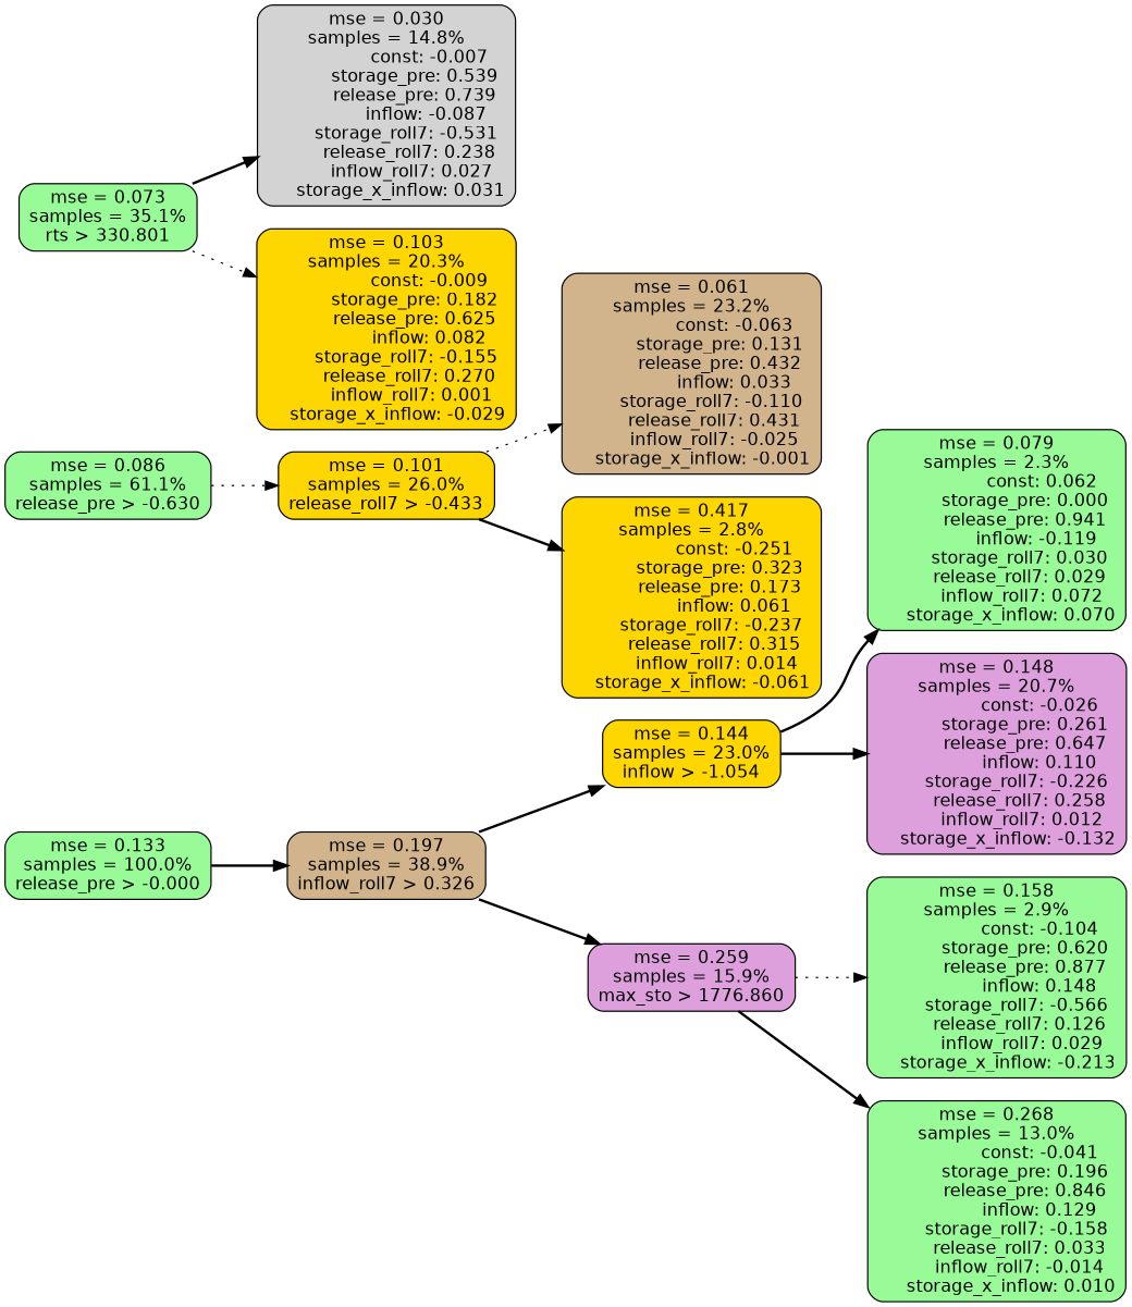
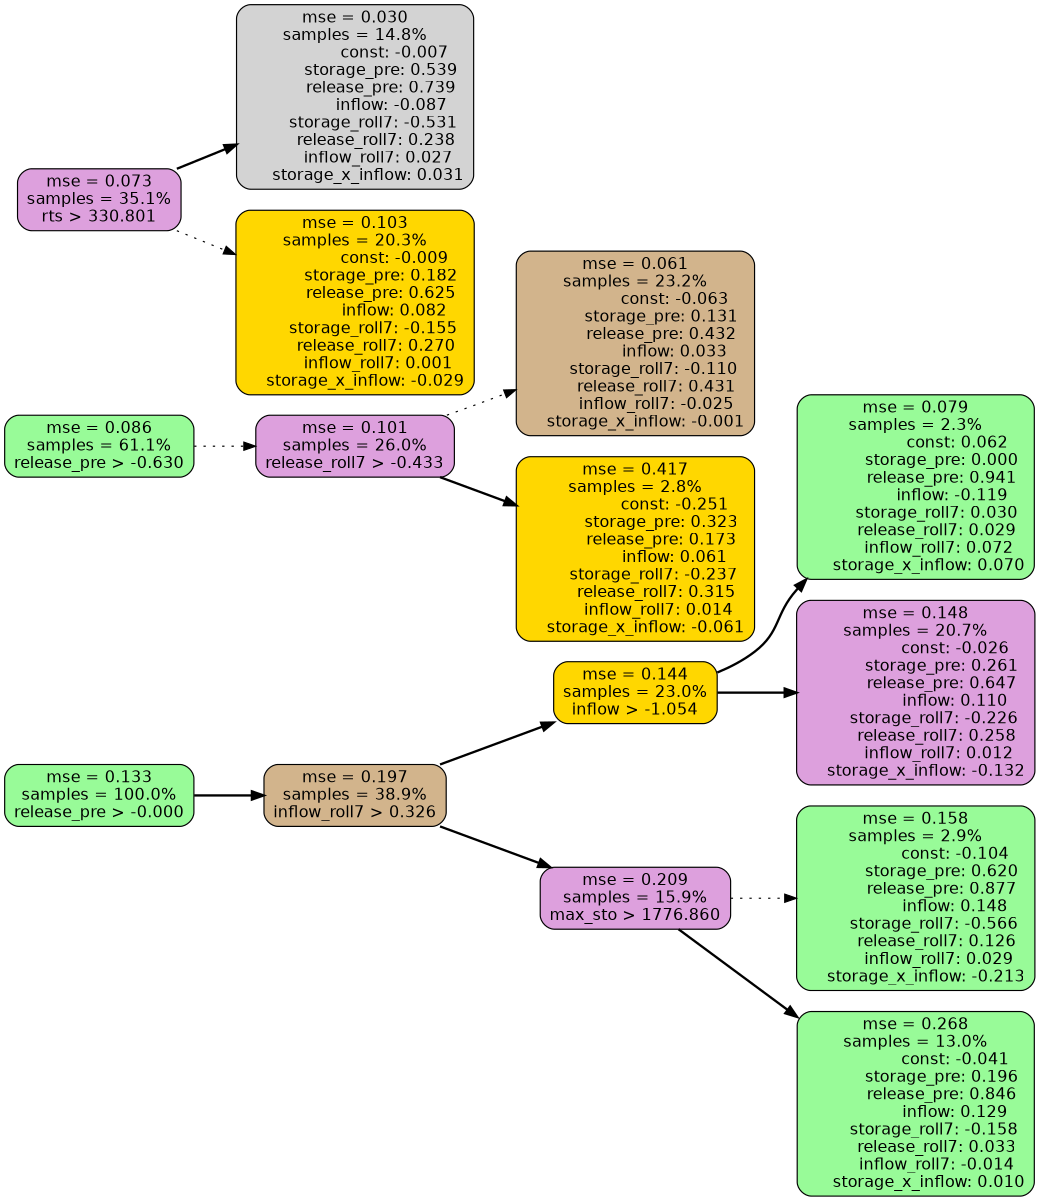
  digraph {
    rankdir=LR
    node [color=black fillcolor=palegreen fontname=helvetica shape=rectangle style="filled, rounded"]
    edge [fontname=helvetica style=bold]
    n1 [label="mse = 0.133\nsamples = 100.0%\nrelease_pre > -0.000"]
    n2 [fillcolor=tan label="mse = 0.197\nsamples = 38.9%\ninflow_roll7 > 0.326"]
    n3 [label="mse = 0.086\nsamples = 61.1%\nrelease_pre > -0.630"]
-   n4 [fillcolor=gold label="mse = 0.101\nsamples = 26.0%\nrelease_roll7 > -0.433"]
+   n4 [fillcolor=plum label="mse = 0.101\nsamples = 26.0%\nrelease_roll7 > -0.433"]
    n5 [fillcolor=gold label="mse = 0.144\nsamples = 23.0%\ninflow > -1.054"]
-   n6 [fillcolor=plum label="mse = 0.259\nsamples = 15.9%\nmax_sto > 1776.860"]
-   n7 [label="mse = 0.073\nsamples = 35.1%\nrts > 330.801"]
+   n6 [fillcolor=plum label="mse = 0.209\nsamples = 15.9%\nmax_sto > 1776.860"]
+   n7 [fillcolor=plum label="mse = 0.073\nsamples = 35.1%\nrts > 330.801"]
    n8 [fillcolor=lightgrey label="mse = 0.030\nsamples = 14.8%\n               const: -0.007\n          storage_pre: 0.539\n          release_pre: 0.739\n              inflow: -0.087\n       storage_roll7: -0.531\n        release_roll7: 0.238\n         inflow_roll7: 0.027\n     storage_x_inflow: 0.031"]
    n9 [fillcolor=gold label="mse = 0.103\nsamples = 20.3%\n               const: -0.009\n          storage_pre: 0.182\n          release_pre: 0.625\n               inflow: 0.082\n       storage_roll7: -0.155\n        release_roll7: 0.270\n         inflow_roll7: 0.001\n    storage_x_inflow: -0.029"]
    n10 [fillcolor=tan label="mse = 0.061\nsamples = 23.2%\n               const: -0.063\n          storage_pre: 0.131\n          release_pre: 0.432\n               inflow: 0.033\n       storage_roll7: -0.110\n        release_roll7: 0.431\n        inflow_roll7: -0.025\n    storage_x_inflow: -0.001"]
    n11 [fillcolor=gold label="mse = 0.417\nsamples = 2.8%\n               const: -0.251\n          storage_pre: 0.323\n          release_pre: 0.173\n               inflow: 0.061\n       storage_roll7: -0.237\n        release_roll7: 0.315\n         inflow_roll7: 0.014\n    storage_x_inflow: -0.061"]
    n12 [label="mse = 0.079\nsamples = 2.3%\n                const: 0.062\n          storage_pre: 0.000\n          release_pre: 0.941\n              inflow: -0.119\n        storage_roll7: 0.030\n        release_roll7: 0.029\n         inflow_roll7: 0.072\n     storage_x_inflow: 0.070"]
    n13 [fillcolor=plum label="mse = 0.148\nsamples = 20.7%\n               const: -0.026\n          storage_pre: 0.261\n          release_pre: 0.647\n               inflow: 0.110\n       storage_roll7: -0.226\n        release_roll7: 0.258\n         inflow_roll7: 0.012\n    storage_x_inflow: -0.132"]
    n14 [label="mse = 0.158\nsamples = 2.9%\n               const: -0.104\n          storage_pre: 0.620\n          release_pre: 0.877\n               inflow: 0.148\n       storage_roll7: -0.566\n        release_roll7: 0.126\n         inflow_roll7: 0.029\n    storage_x_inflow: -0.213"]
    n15 [label="mse = 0.268\nsamples = 13.0%\n               const: -0.041\n          storage_pre: 0.196\n          release_pre: 0.846\n               inflow: 0.129\n       storage_roll7: -0.158\n        release_roll7: 0.033\n        inflow_roll7: -0.014\n     storage_x_inflow: 0.010"]
    n1 -> n2
    n2 -> n5
    n2 -> n6
    n3 -> n4 [style=dotted]
    n4 -> n10 [style=dotted]
    n4 -> n11
    n5 -> n12
    n5 -> n13
    n6 -> n14 [style=dotted]
    n6 -> n15
    n7 -> n8
    n7 -> n9 [style=dotted]
  }
